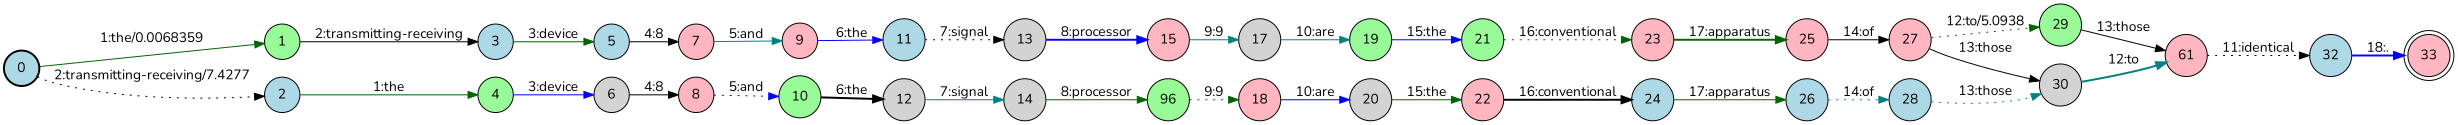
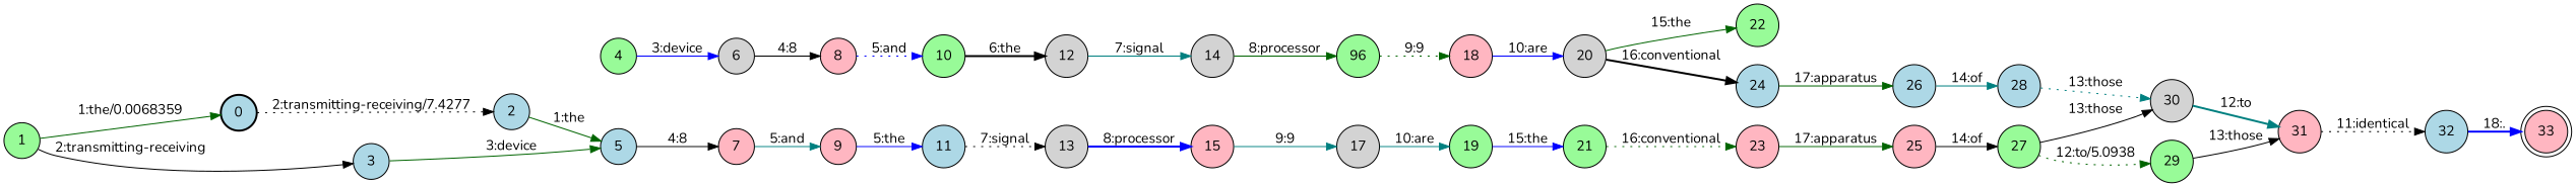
  digraph {
    fontname=Nunito
    nodesep=0.25
    rankdir=LR
    ranksep=0.4
    node [fillcolor=lightblue fontname=Nunito fontsize=14 shape=circle style="solid,filled"]
    edge [color=black fontname=Nunito fontsize=14 style=solid]
    n1 [label=0 style="bold,filled"]
    n2 [fillcolor=palegreen label=1]
    n3 [label=2]
    n4 [label=3]
    n5 [fillcolor=palegreen label=4]
    n6 [label=5]
    n7 [fillcolor=lightgrey label=6]
    n8 [fillcolor=lightpink label=7]
    n9 [fillcolor=lightpink label=8]
    n10 [fillcolor=lightpink label=9]
    n11 [fillcolor=palegreen label=10]
    n12 [label=11]
    n13 [fillcolor=lightgrey label=12]
    n14 [fillcolor=lightgrey label=13]
    n15 [fillcolor=lightgrey label=14]
    n16 [fillcolor=lightpink label=15]
    n17 [fillcolor=palegreen label=96]
    n18 [fillcolor=lightgrey label=17]
    n19 [fillcolor=lightpink label=18]
    n20 [fillcolor=palegreen label=19]
    n21 [fillcolor=lightgrey label=20]
    n22 [fillcolor=palegreen label=21]
-   n23 [fillcolor=lightpink label=22]
+   n23 [fillcolor=palegreen label=22]
    n24 [fillcolor=lightpink label=23]
    n25 [label=24]
    n26 [fillcolor=lightpink label=25]
    n27 [label=26]
-   n28 [fillcolor=lightpink label=27]
+   n28 [fillcolor=palegreen label=27]
    n29 [label=28]
    n30 [fillcolor=palegreen label=29]
    n31 [fillcolor=lightgrey label=30]
-   n32 [fillcolor=lightpink label=61]
+   n32 [fillcolor=lightpink label=31]
    n33 [label=32]
    n34 [fillcolor=lightpink label=33 shape=doublecircle]
-   n1 -> n2 [color=darkgreen label="1:the/0.0068359"]
+   n2 -> n1 [color=darkgreen label="1:the/0.0068359"]
    n1 -> n3 [label="2:transmitting-receiving/7.4277" style=dotted]
    n2 -> n4 [label="2:transmitting-receiving"]
-   n3 -> n5 [color=darkgreen label="1:the"]
+   n3 -> n6 [color=darkgreen label="1:the"]
    n4 -> n6 [color=darkgreen label="3:device"]
    n5 -> n7 [color=blue label="3:device"]
    n6 -> n8 [label="4:8"]
    n7 -> n9 [label="4:8"]
    n8 -> n10 [color=teal label="5:and"]
    n9 -> n11 [color=blue label="5:and" style=dotted]
-   n10 -> n12 [color=blue label="6:the"]
+   n10 -> n12 [color=blue label="5:the"]
    n11 -> n13 [label="6:the" style=bold]
    n12 -> n14 [label="7:signal" style=dotted]
    n13 -> n15 [color=teal label="7:signal"]
    n14 -> n16 [color=blue label="8:processor" style=bold]
    n15 -> n17 [color=darkgreen label="8:processor"]
    n16 -> n18 [color=teal label="9:9"]
    n17 -> n19 [color=darkgreen label="9:9" style=dotted]
    n18 -> n20 [color=teal label="10:are"]
    n19 -> n21 [color=blue label="10:are"]
    n20 -> n22 [color=blue label="15:the"]
    n21 -> n23 [color=darkgreen label="15:the"]
    n22 -> n24 [color=darkgreen label="16:conventional" style=dotted]
-   n23 -> n25 [label="16:conventional" style=bold]
-   n24 -> n26 [color=darkgreen label="17:apparatus" style=bold]
+   n21 -> n25 [label="16:conventional" style=bold]
+   n24 -> n26 [color=darkgreen label="17:apparatus"]
    n25 -> n27 [color=darkgreen label="17:apparatus"]
    n26 -> n28 [label="14:of"]
-   n27 -> n29 [color=teal label="14:of" style=dotted]
+   n27 -> n29 [color=teal label="14:of"]
    n28 -> n30 [color=darkgreen label="12:to/5.0938" style=dotted]
    n28 -> n31 [label="13:those"]
    n29 -> n31 [color=teal label="13:those" style=dotted]
    n30 -> n32 [label="13:those"]
    n31 -> n32 [color=teal label="12:to" style=bold]
    n32 -> n33 [label="11:identical" style=dotted]
    n33 -> n34 [color=blue label="18:." style=bold]
  }
